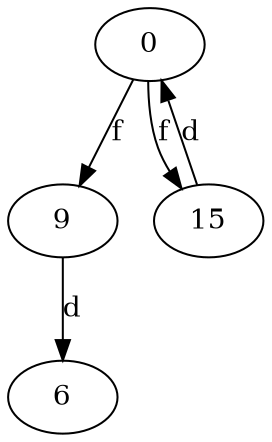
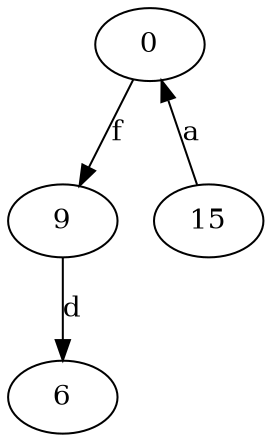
  strict digraph {
    0
    9
    n3 [label=15]
    6
    0 -> 9 [label=f]
-   0 -> n3 [label=f]
    9 -> 6 [label=d]
-   n3 -> 0 [label=d]
+   n3 -> 0 [label=a]
  }
